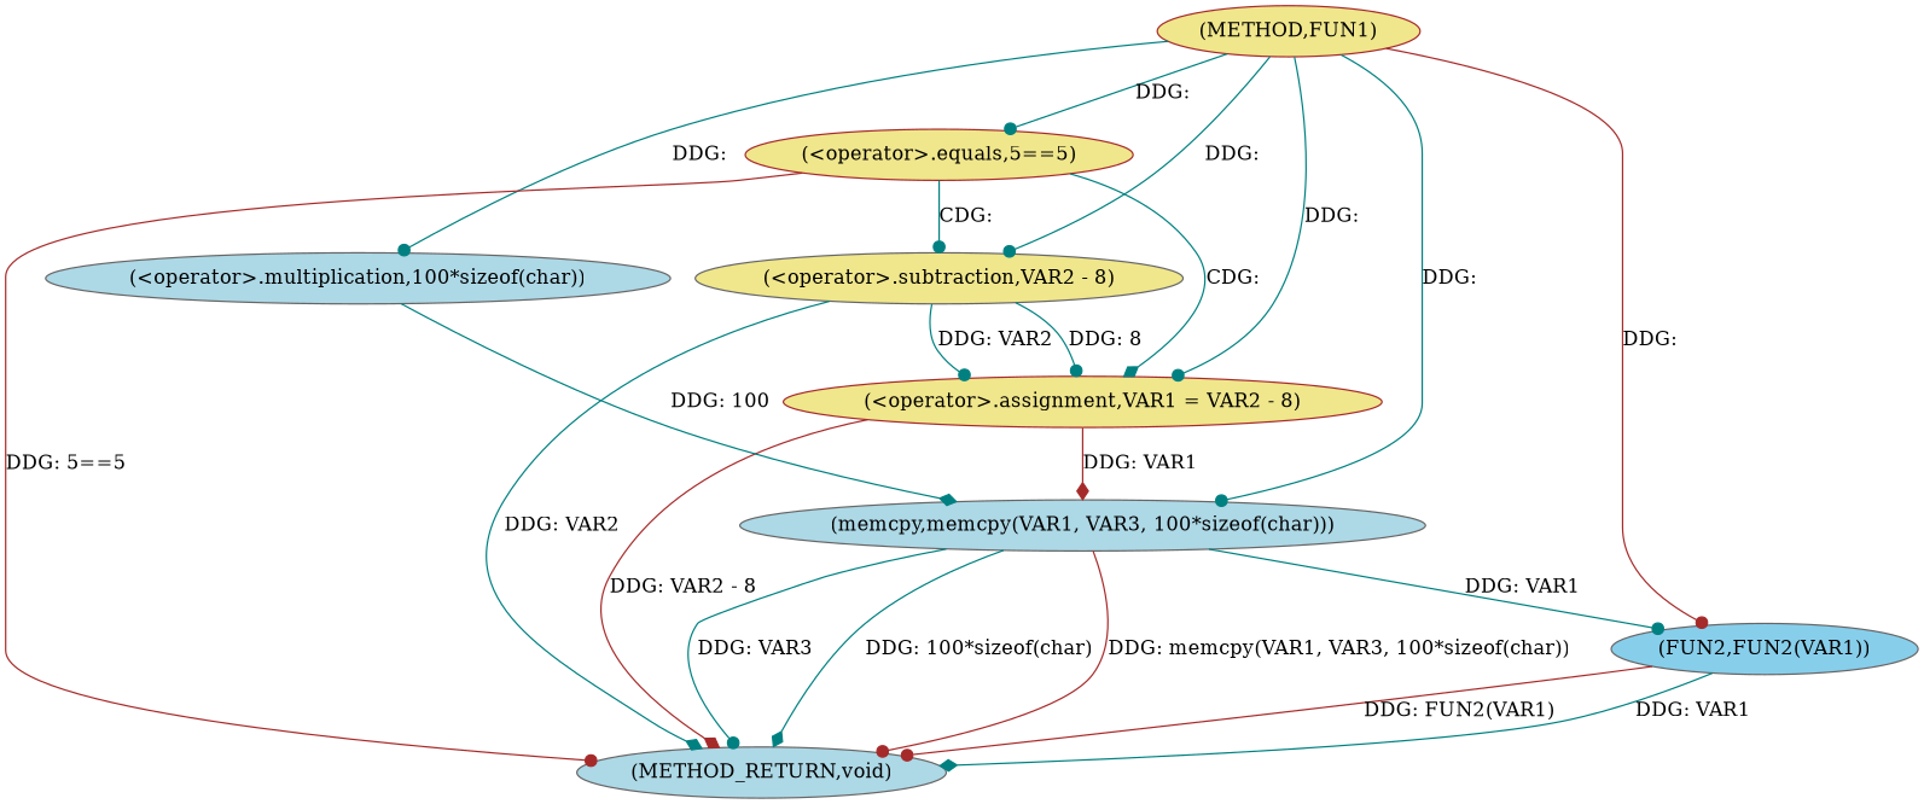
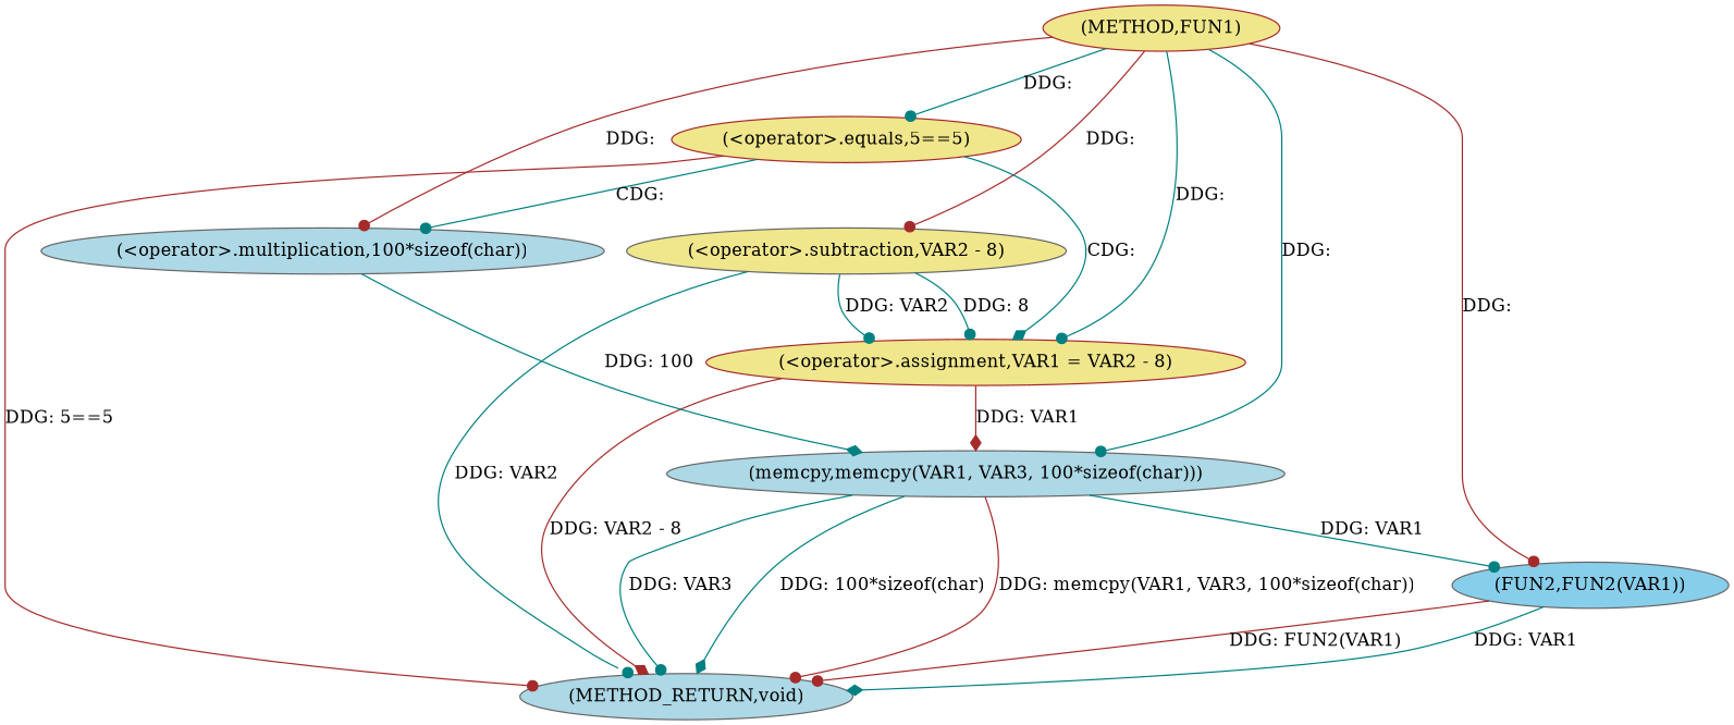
  digraph {
    node [color=gray40 fillcolor=khaki style=filled]
    edge [arrowhead=dot color=teal]
    n1 [color=brown label="(METHOD,FUN1)"]
    n2 [color=brown label="(<operator>.equals,5==5)"]
    n3 [color=brown label="(<operator>.assignment,VAR1 = VAR2 - 8)"]
    n4 [label="(<operator>.subtraction,VAR2 - 8)"]
    n5 [fillcolor=lightblue label="(memcpy,memcpy(VAR1, VAR3, 100*sizeof(char)))"]
    n6 [fillcolor=lightblue label="(<operator>.multiplication,100*sizeof(char))"]
    n7 [fillcolor=skyblue label="(FUN2,FUN2(VAR1))"]
    n8 [fillcolor=lightblue label="(METHOD_RETURN,void)"]
    n1 -> n2 [label="DDG: "]
    n1 -> n3 [label="DDG: "]
-   n1 -> n4 [label="DDG: "]
+   n1 -> n4 [color=brown label="DDG: "]
    n1 -> n5 [label="DDG: "]
-   n1 -> n6 [label="DDG: "]
+   n1 -> n6 [color=brown label="DDG: "]
    n1 -> n7 [color=brown label="DDG: "]
    n2 -> n3 [arrowhead=diamond label="CDG: "]
-   n2 -> n4 [label="CDG: "]
+   n2 -> n6 [label="CDG: "]
    n2 -> n8 [color=brown label="DDG: 5==5"]
    n3 -> n5 [arrowhead=diamond color=brown label="DDG: VAR1"]
    n3 -> n8 [arrowhead=diamond color=brown label="DDG: VAR2 - 8"]
    n4 -> n3 [label="DDG: VAR2"]
    n4 -> n3 [label="DDG: 8"]
-   n4 -> n8 [arrowhead=diamond label="DDG: VAR2"]
+   n4 -> n8 [label="DDG: VAR2"]
    n5 -> n7 [label="DDG: VAR1"]
    n5 -> n8 [label="DDG: VAR3"]
    n5 -> n8 [arrowhead=diamond label="DDG: 100*sizeof(char)"]
    n5 -> n8 [color=brown label="DDG: memcpy(VAR1, VAR3, 100*sizeof(char))"]
    n6 -> n5 [arrowhead=diamond label="DDG: 100"]
    n7 -> n8 [color=brown label="DDG: FUN2(VAR1)"]
    n7 -> n8 [arrowhead=diamond label="DDG: VAR1"]
  }
